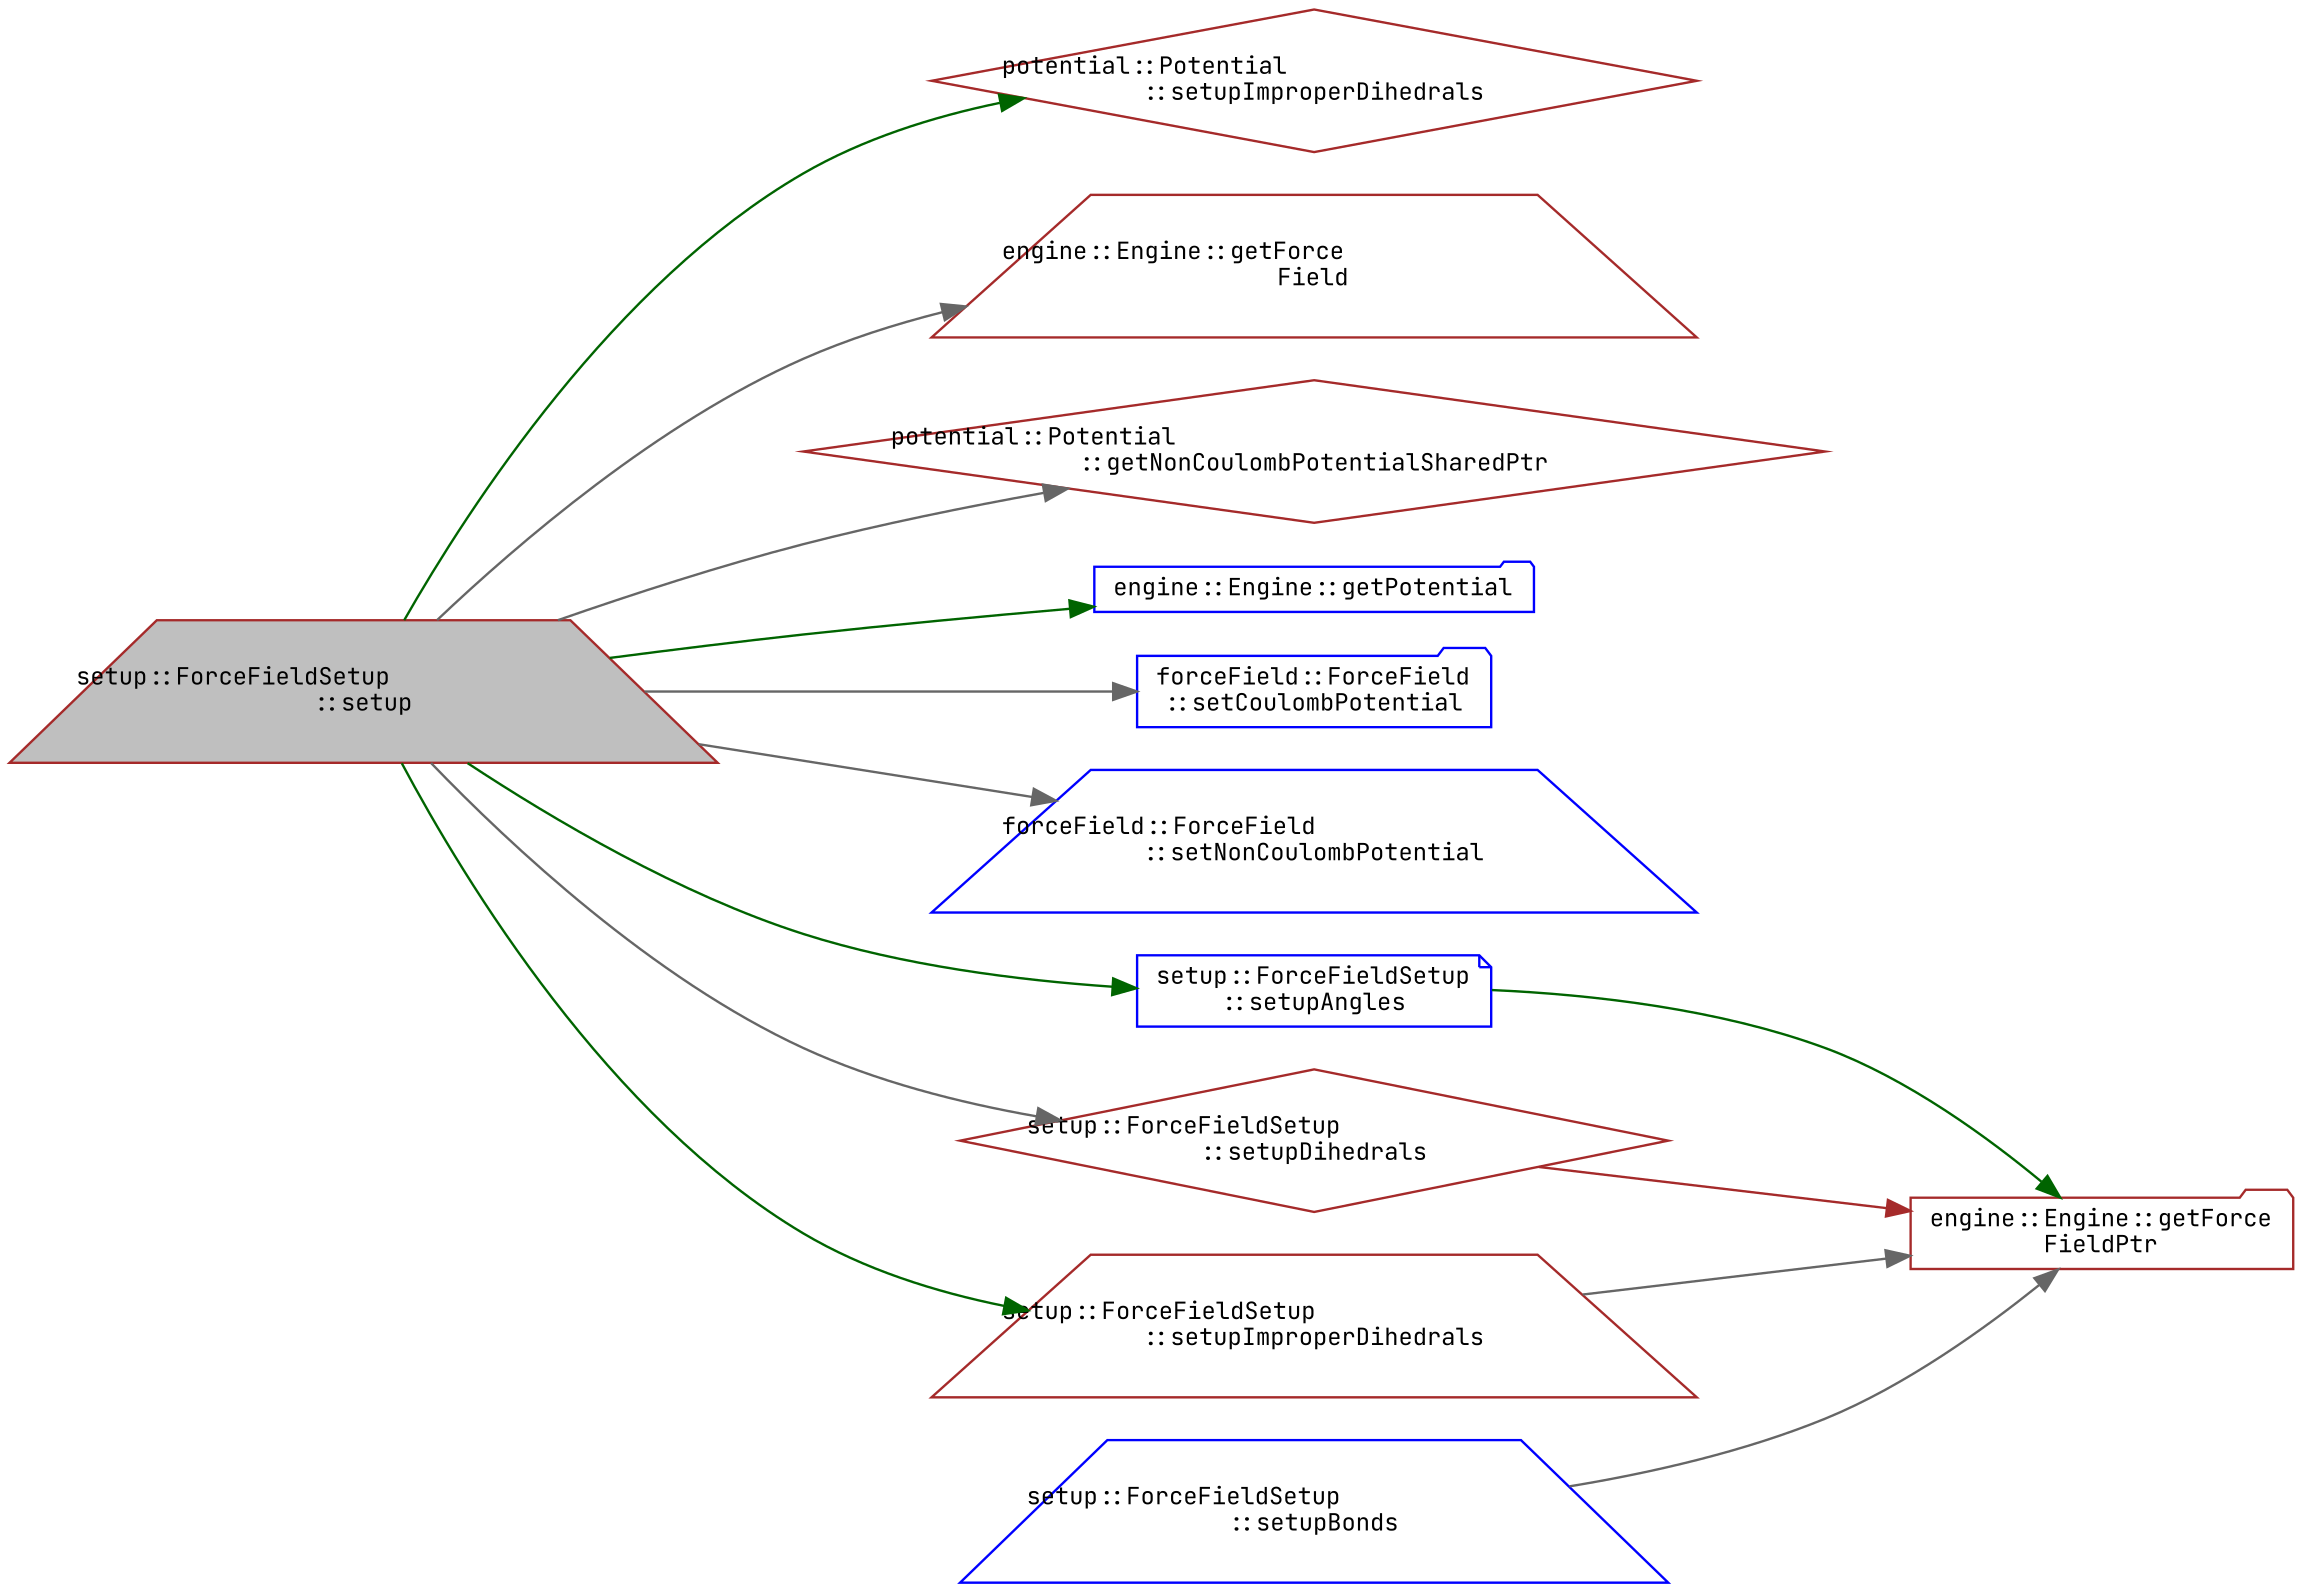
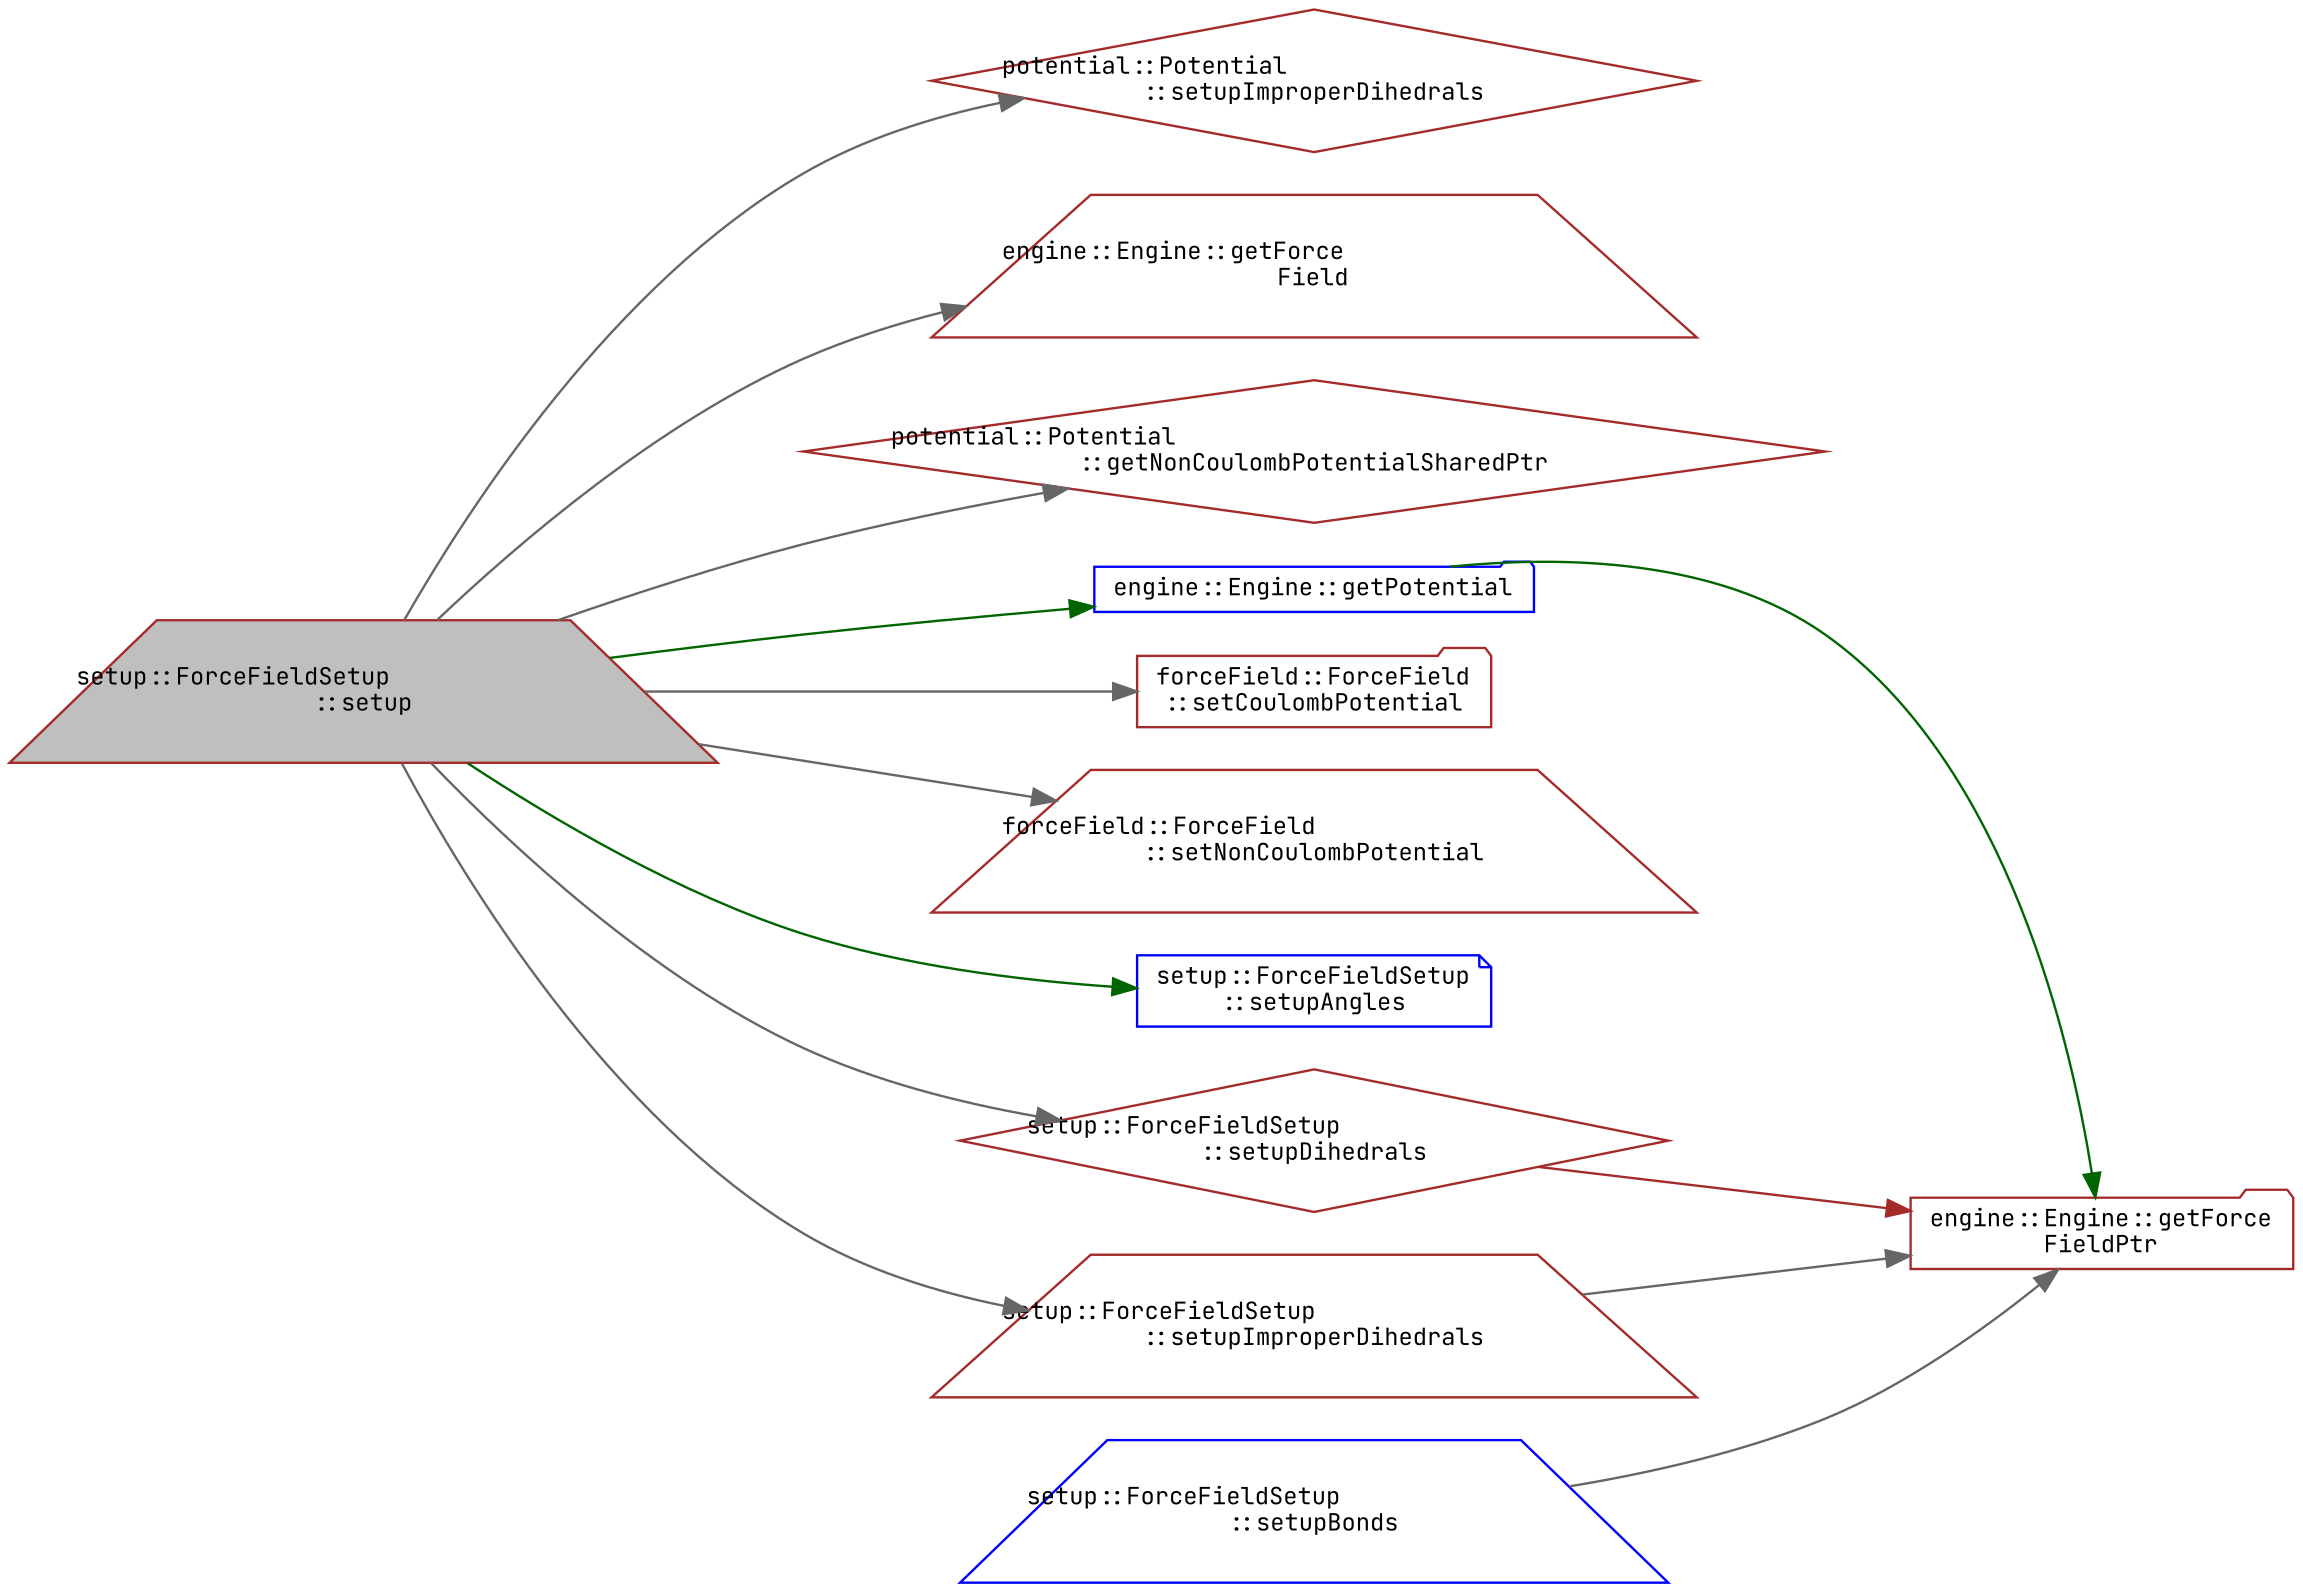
  digraph {
    fontname="JetBrains Mono"
    rankdir=LR
    node [color=brown fillcolor=white fontname="JetBrains Mono" fontsize=10 shape=trapezium style=filled]
    edge [color=gray40 fontname="JetBrains Mono" fontsize=10 labelfontname=Helvetica labelfontsize=10 style=solid]
    n1 [fillcolor=grey75 fontcolor=black height=0.2 label="setup::ForceFieldSetup\l::setup" width=0.4]
    n2 [height=0.2 label="potential::Potential\l::setupImproperDihedrals" shape=diamond width=0.4]
    n3 [height=0.2 label="engine::Engine::getForce\lField" width=0.4]
    n4 [height=0.2 label="potential::Potential\l::getNonCoulombPotentialSharedPtr" shape=diamond width=0.4]
    n5 [color=blue height=0.2 label="engine::Engine::getPotential" shape=folder width=0.4]
-   n6 [color=blue height=0.2 label="forceField::ForceField\l::setCoulombPotential" shape=folder width=0.4]
-   n7 [color=blue height=0.2 label="forceField::ForceField\l::setNonCoulombPotential" width=0.4]
+   n6 [height=0.2 label="forceField::ForceField\l::setCoulombPotential" shape=folder width=0.4]
+   n7 [height=0.2 label="forceField::ForceField\l::setNonCoulombPotential" width=0.4]
    n8 [color=blue height=0.2 label="setup::ForceFieldSetup\l::setupAngles" shape=note width=0.4]
    n9 [height=0.2 label="setup::ForceFieldSetup\l::setupDihedrals" shape=diamond width=0.4]
    n10 [height=0.2 label="setup::ForceFieldSetup\l::setupImproperDihedrals" width=0.4]
    n11 [height=0.2 label="engine::Engine::getForce\lFieldPtr" shape=folder width=0.4]
    n12 [color=blue height=0.2 label="setup::ForceFieldSetup\l::setupBonds" width=0.4]
-   n1 -> n2 [color=darkgreen]
+   n1 -> n2
    n1 -> n3
    n1 -> n4
    n1 -> n5 [color=darkgreen]
    n1 -> n6
    n1 -> n7
    n1 -> n8 [color=darkgreen]
    n1 -> n9
-   n1 -> n10 [color=darkgreen]
-   n8 -> n11 [color=darkgreen]
+   n1 -> n10
+   n5 -> n11 [color=darkgreen]
    n9 -> n11 [color=brown]
    n10 -> n11
    n12 -> n11
  }
